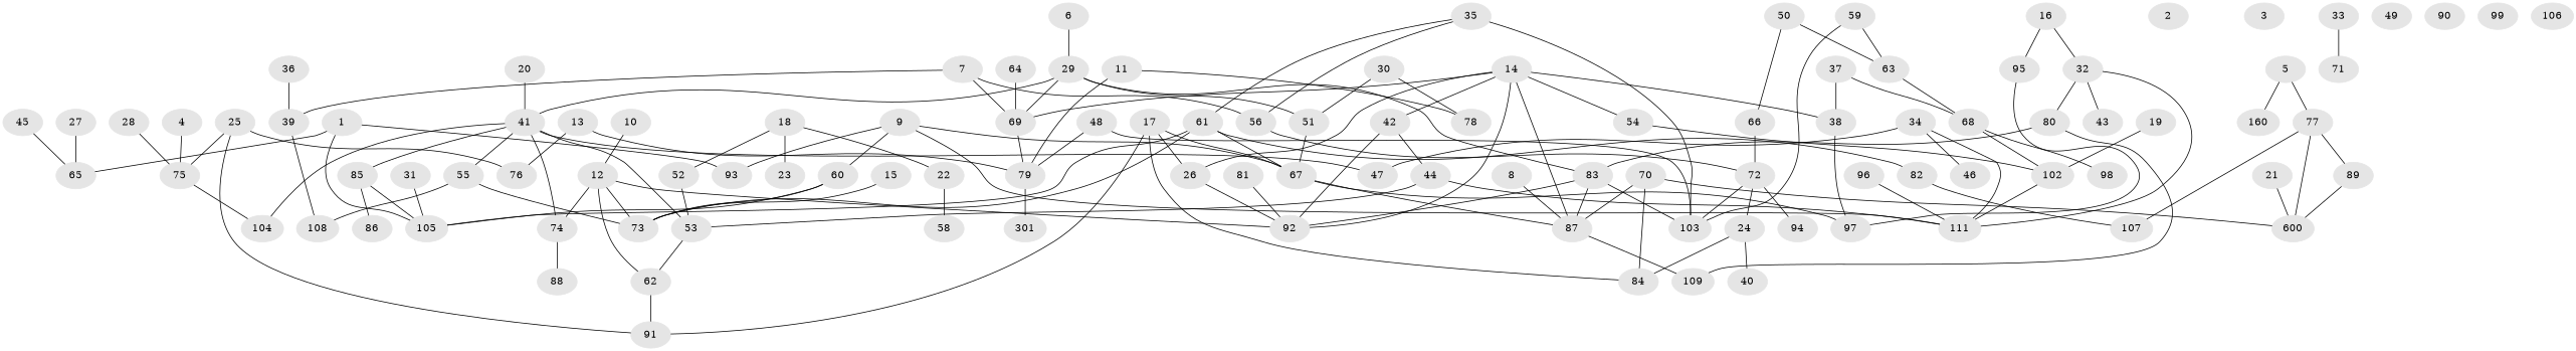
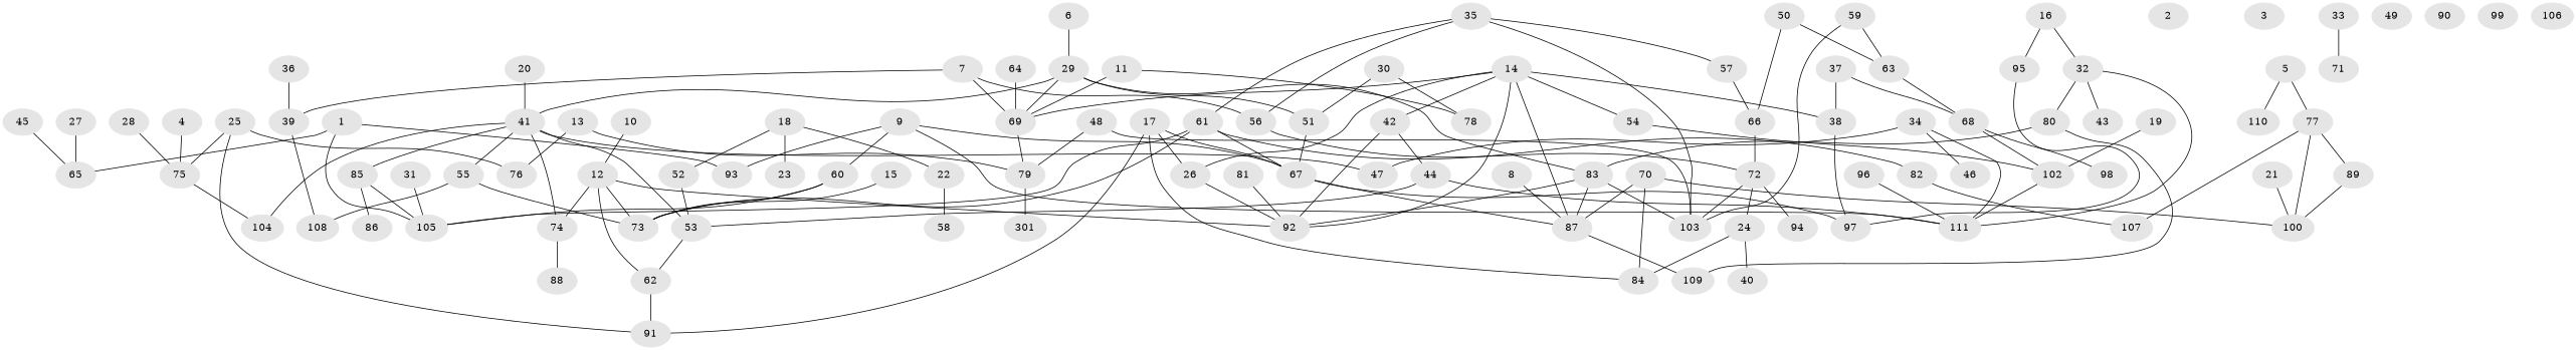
  graph {
    node [color=gray90 style=filled]
    1
    65
    93
    105
    2
    3
    4
    75
    104
    5
    77
-   110 [label=160]
-   100 [label=600]
+   110
+   100
    89
    107
    6
    29
    69
    41
    51
    83
    7
    39
    56
    108
    72
    79
    8
    87
    109
    9
    60
    67
    111
    73
    97
    10
    12
    62
    74
    92
    11
    78
    n44 [label=301]
    91
    88
    13
    76
    14
    26
    38
    42
    54
    44
    102
    15
    16
    32
    95
    43
    80
    17
    84
    18
    22
    23
    52
    58
    53
    19
    20
    47
    55
    85
    21
    24
    40
    25
    27
    28
    103
    30
    31
    33
    71
    34
    46
    35
+   57
    61
    66
    82
    36
    37
    68
    98
    86
    45
    48
    49
    50
    63
    94
    59
    64
    70
    81
    90
    96
    99
    106
    1 -- 65
    1 -- 93
    1 -- 105
    4 -- 75
    75 -- 104
    5 -- 77
    5 -- 110
    77 -- 100
    77 -- 89
    77 -- 107
    89 -- 100
    6 -- 29
    29 -- 69
    29 -- 41
    29 -- 51
    29 -- 83
    69 -- 79
    41 -- 104
    41 -- 74
    41 -- 53
    41 -- 47
    41 -- 55
    41 -- 85
    51 -- 67
    83 -- 87
    83 -- 92
    83 -- 103
    7 -- 69
    7 -- 39
    7 -- 56
    39 -- 108
    56 -- 72
    72 -- 24
    72 -- 103
    72 -- 94
    79 -- n44
    8 -- 87
    87 -- 109
    9 -- 93
    9 -- 60
    9 -- 67
    9 -- 111
    60 -- 105
    60 -- 73
    67 -- 87
    67 -- 97
    10 -- 12
    12 -- 73
    12 -- 62
    12 -- 74
    12 -- 92
    62 -- 91
    74 -- 88
-   11 -- 79
+   11 -- 69
    11 -- 78
    13 -- 79
    13 -- 76
    14 -- 69
    14 -- 87
    14 -- 92
    14 -- 26
    14 -- 38
    14 -- 42
    14 -- 54
    26 -- 92
    38 -- 97
    42 -- 92
    42 -- 44
    54 -- 102
    44 -- 111
    44 -- 53
    102 -- 111
    15 -- 73
    16 -- 32
    16 -- 95
    32 -- 111
    32 -- 43
    32 -- 80
    95 -- 97
    80 -- 83
    80 -- 109
    17 -- 67
    17 -- 91
    17 -- 26
    17 -- 84
    18 -- 22
    18 -- 23
    18 -- 52
    22 -- 58
    52 -- 53
    53 -- 62
    19 -- 102
    20 -- 41
    55 -- 108
    55 -- 73
    85 -- 105
    85 -- 86
    21 -- 100
    24 -- 84
    24 -- 40
    25 -- 75
    25 -- 91
    25 -- 76
    27 -- 65
    28 -- 75
    30 -- 51
    30 -- 78
    31 -- 105
    33 -- 71
    34 -- 111
    34 -- 47
    34 -- 46
    35 -- 56
    35 -- 103
+   35 -- 57
    35 -- 61
+   57 -- 66
    61 -- 105
    61 -- 67
    61 -- 73
    61 -- 82
    66 -- 72
    82 -- 107
    36 -- 39
    37 -- 38
    37 -- 68
    68 -- 102
    68 -- 98
    45 -- 65
    48 -- 79
    48 -- 103
    50 -- 66
    50 -- 63
    63 -- 68
    59 -- 103
    59 -- 63
    64 -- 69
    70 -- 100
    70 -- 87
    70 -- 84
    81 -- 92
    96 -- 111
  }
